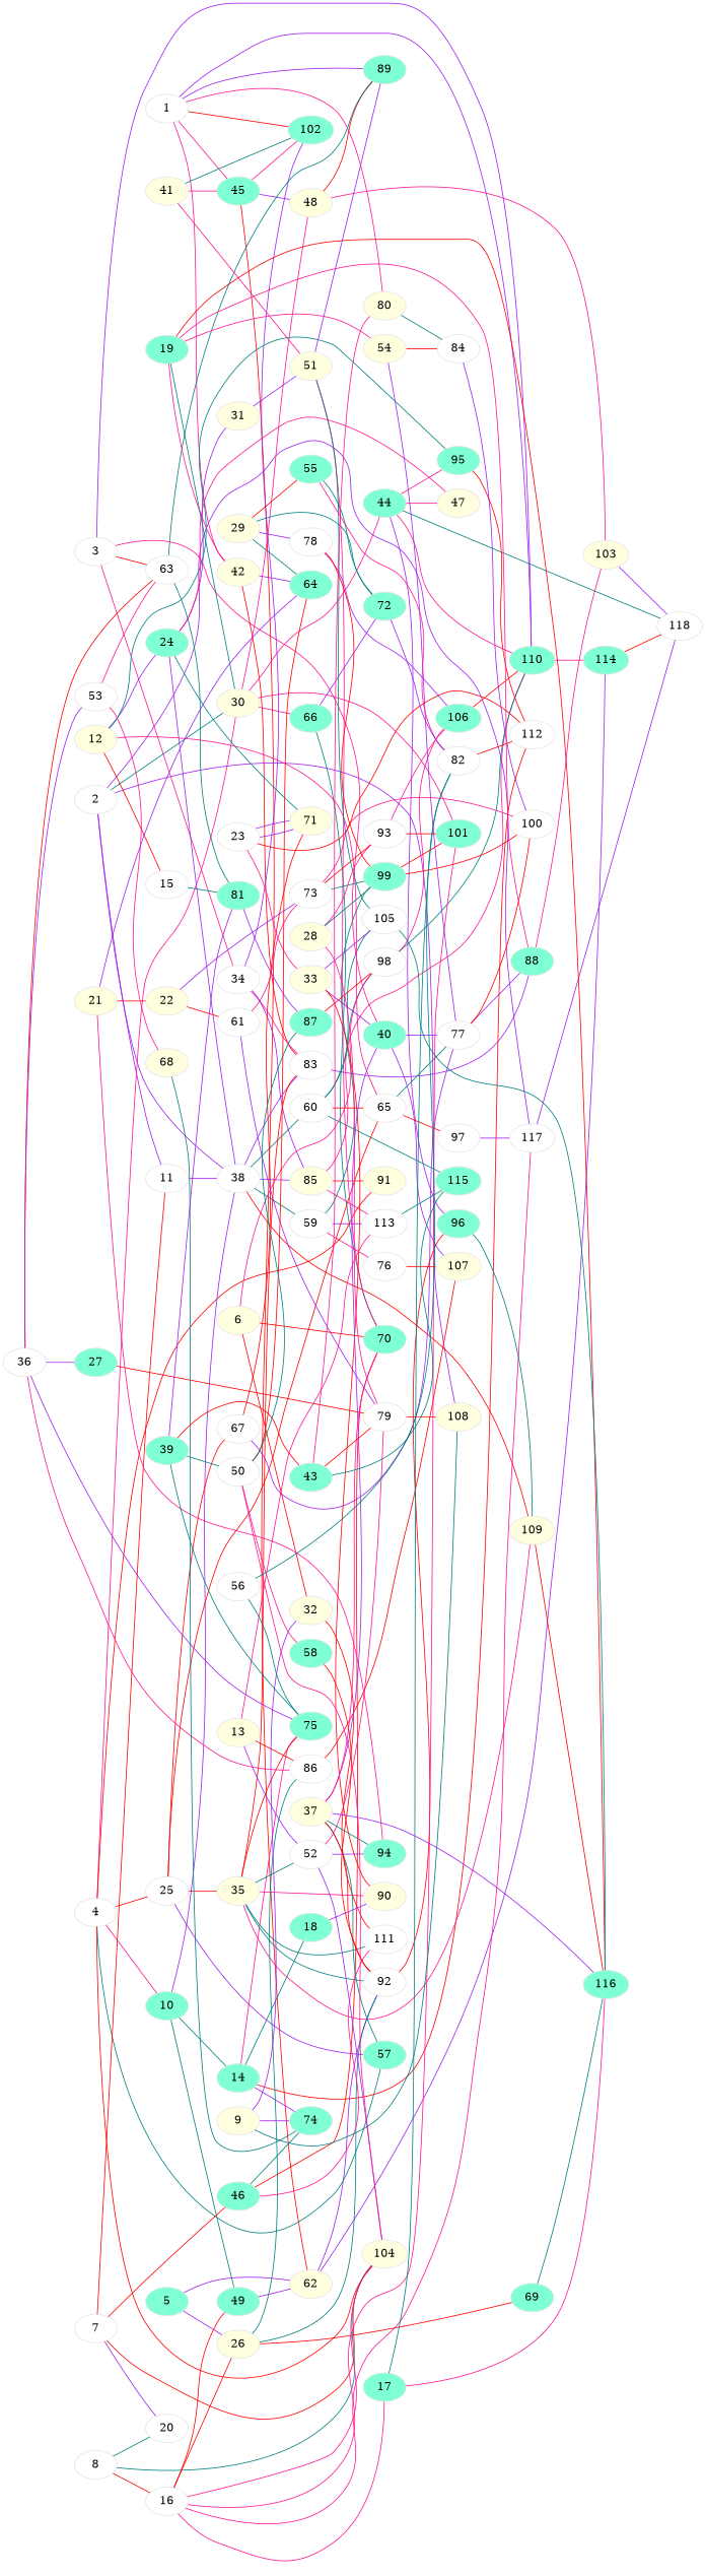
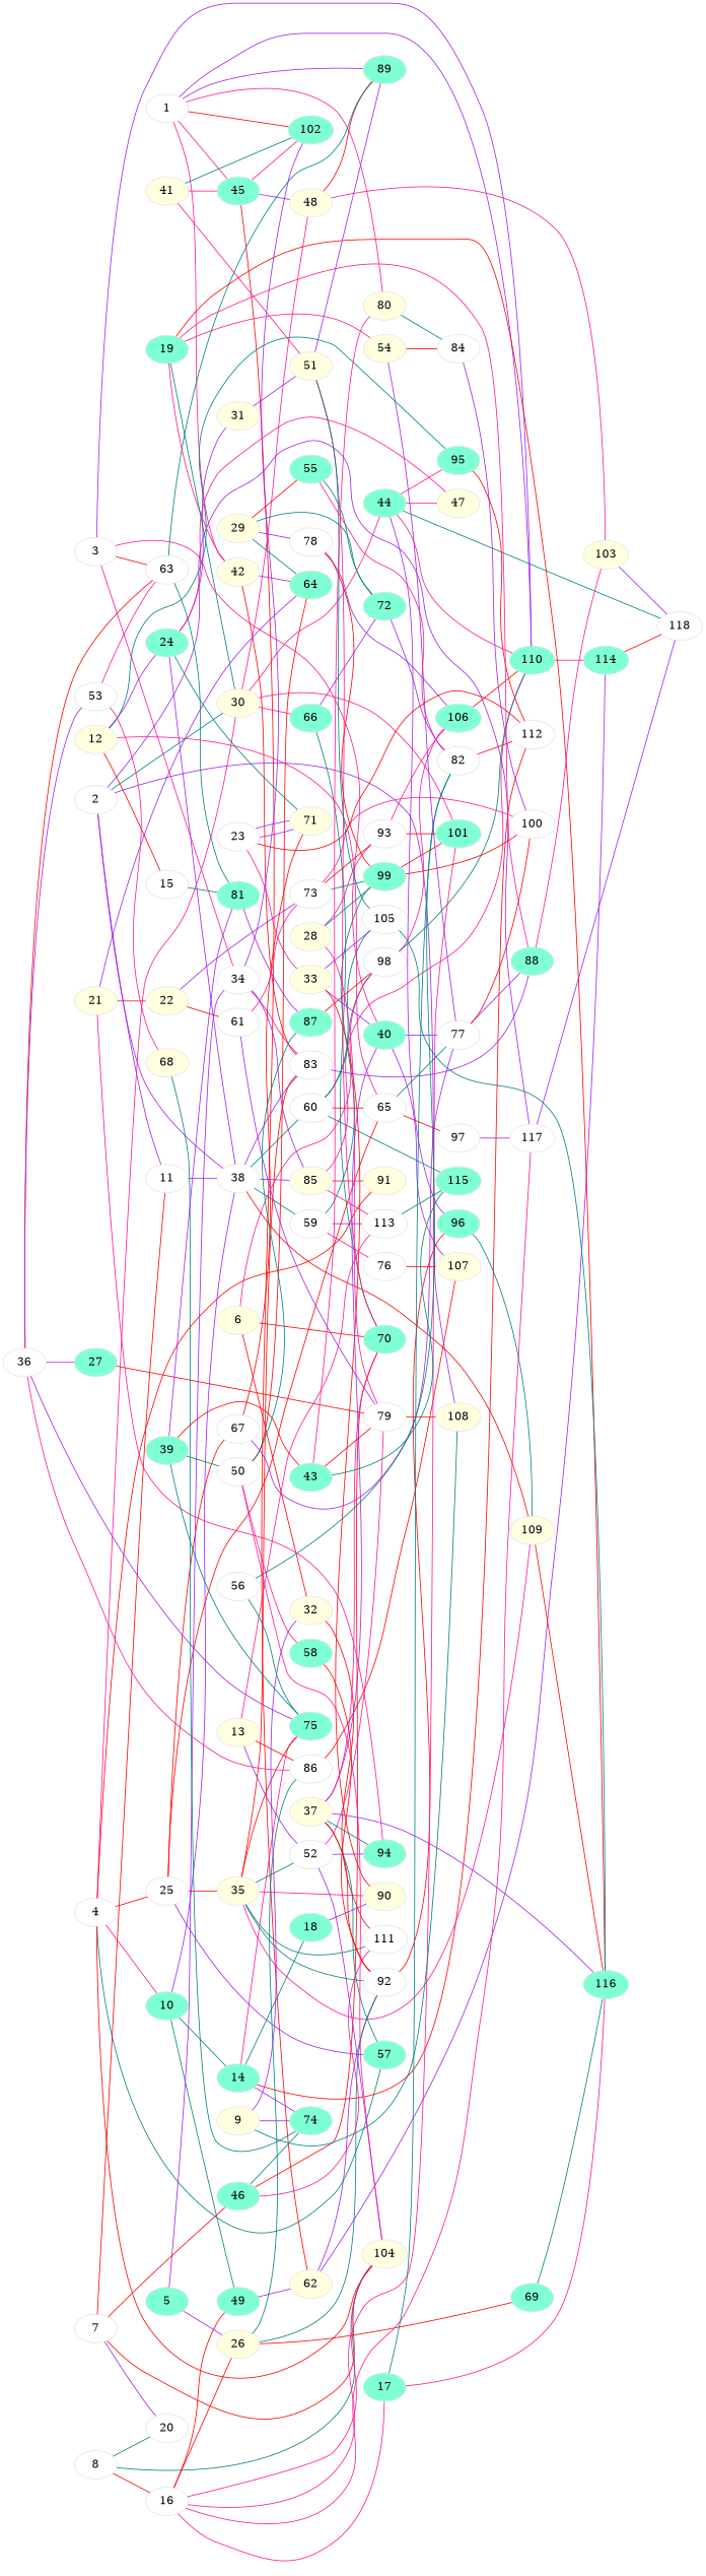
  graph {
    rankdir=LR
    node [color=gray90 fillcolor=white style=filled]
    edge [color=purple]
    42 [fillcolor=lightyellow]
    1
    45 [fillcolor=aquamarine]
    80 [fillcolor=lightyellow]
    89 [fillcolor=aquamarine]
    102 [fillcolor=aquamarine]
    110 [fillcolor=aquamarine]
    64 [fillcolor=aquamarine]
    83
    48 [fillcolor=lightyellow]
    62 [fillcolor=lightyellow]
    84
    114 [fillcolor=aquamarine]
    2
    11
    30 [fillcolor=lightyellow]
    38
    108 [fillcolor=lightyellow]
    117
    101 [fillcolor=aquamarine]
    44 [fillcolor=aquamarine]
    66 [fillcolor=aquamarine]
    109 [fillcolor=lightyellow]
    85 [fillcolor=lightyellow]
    59
    60
    118
    3
    34
    40 [fillcolor=aquamarine]
    63
    77
    107 [fillcolor=lightyellow]
    81 [fillcolor=aquamarine]
    4
    10 [fillcolor=aquamarine]
    25
    57 [fillcolor=aquamarine]
    91 [fillcolor=lightyellow]
    104 [fillcolor=lightyellow]
    14 [fillcolor=aquamarine]
    49 [fillcolor=aquamarine]
    65
    35 [fillcolor=lightyellow]
    67
    5 [fillcolor=aquamarine]
    26 [fillcolor=lightyellow]
    86
    69 [fillcolor=aquamarine]
    92
    6 [fillcolor=lightyellow]
    32 [fillcolor=lightyellow]
    70 [fillcolor=aquamarine]
    98
    111
    106 [fillcolor=aquamarine]
    7
    20
    46 [fillcolor=aquamarine]
    74 [fillcolor=aquamarine]
    8
    16
    17 [fillcolor=aquamarine]
    9 [fillcolor=lightyellow]
    18 [fillcolor=aquamarine]
    75 [fillcolor=aquamarine]
    112
    12 [fillcolor=lightyellow]
    15
    24 [fillcolor=aquamarine]
    95 [fillcolor=aquamarine]
    71 [fillcolor=lightyellow]
    31 [fillcolor=lightyellow]
    47 [fillcolor=lightyellow]
    27 [fillcolor=aquamarine]
    79
    97
    13 [fillcolor=lightyellow]
    52
    113
    94 [fillcolor=aquamarine]
    115 [fillcolor=aquamarine]
    90 [fillcolor=lightyellow]
    87 [fillcolor=aquamarine]
    82
    116 [fillcolor=aquamarine]
    19 [fillcolor=aquamarine]
    54 [fillcolor=lightyellow]
    88 [fillcolor=aquamarine]
    103 [fillcolor=lightyellow]
    21 [fillcolor=lightyellow]
    22 [fillcolor=lightyellow]
    61
    73
    93
    99 [fillcolor=aquamarine]
    100
    23
    33 [fillcolor=lightyellow]
    105
    51 [fillcolor=lightyellow]
    96 [fillcolor=aquamarine]
    28 [fillcolor=lightyellow]
    29 [fillcolor=lightyellow]
    55 [fillcolor=aquamarine]
    72 [fillcolor=aquamarine]
    78
    36
    53
    68 [fillcolor=lightyellow]
    37 [fillcolor=lightyellow]
    76
    39 [fillcolor=aquamarine]
    43 [fillcolor=aquamarine]
    50
    58 [fillcolor=aquamarine]
    41 [fillcolor=lightyellow]
    56
    42 -- 64
    42 -- 83 [color=red]
    1 -- 42 [color=deeppink]
    1 -- 45 [color=deeppink]
    1 -- 80 [color=deeppink]
    1 -- 89
    1 -- 102 [color=red]
    1 -- 110
    45 -- 102 [color=deeppink]
    45 -- 48
    45 -- 62 [color=red]
    80 -- 84 [color=teal]
    110 -- 114 [color=deeppink]
    83 -- 88
    48 -- 89 [color=red]
    48 -- 103 [color=deeppink]
    62 -- 114
    62 -- 92
    84 -- 100
    114 -- 118 [color=red]
    2 -- 11
    2 -- 30 [color=teal]
    2 -- 38
    2 -- 108
    2 -- 117
    11 -- 38
    30 -- 48 [color=deeppink]
    30 -- 101 [color=deeppink]
    30 -- 44 [color=deeppink]
    30 -- 66 [color=deeppink]
    38 -- 83
    38 -- 109 [color=red]
    38 -- 85
    38 -- 59 [color=teal]
    38 -- 60 [color=teal]
    117 -- 118
    44 -- 110 [color=deeppink]
    44 -- 118 [color=teal]
    44 -- 95 [color=deeppink]
    44 -- 47 [color=deeppink]
    44 -- 96
    66 -- 70 [color=teal]
    66 -- 72
    109 -- 116 [color=red]
    85 -- 110 [color=deeppink]
    85 -- 91 [color=red]
    85 -- 113 [color=deeppink]
    59 -- 113
    59 -- 99 [color=teal]
    59 -- 76 [color=deeppink]
    60 -- 65 [color=red]
    60 -- 98 [color=teal]
    60 -- 115 [color=teal]
    60 -- 105 [color=teal]
    3 -- 110
    3 -- 34 [color=deeppink]
    3 -- 40 [color=deeppink]
    3 -- 63 [color=red]
    34 -- 102
    34 -- 83 [color=deeppink]
    34 -- 85
    40 -- 77
    40 -- 107
    63 -- 89 [color=teal]
    63 -- 81 [color=teal]
    77 -- 88
    77 -- 100 [color=red]
    81 -- 87
    4 -- 30 [color=deeppink]
    4 -- 10 [color=deeppink]
    4 -- 25 [color=red]
    4 -- 57 [color=teal]
    4 -- 91 [color=red]
    4 -- 104 [color=red]
    10 -- 38
    10 -- 14 [color=teal]
    10 -- 49 [color=teal]
    25 -- 57
    25 -- 65 [color=red]
    25 -- 35 [color=red]
    25 -- 67 [color=red]
    14 -- 74
    14 -- 18 [color=teal]
    14 -- 75 [color=deeppink]
    14 -- 112 [color=red]
    49 -- 62
    65 -- 77 [color=teal]
    65 -- 97 [color=red]
    35 -- 83 [color=red]
    35 -- 109 [color=deeppink]
    35 -- 92 [color=teal]
    35 -- 111 [color=teal]
    35 -- 75 [color=red]
    35 -- 52 [color=teal]
    35 -- 90 [color=deeppink]
    67 -- 77
    67 -- 71 [color=red]
-   5 -- 62
+   5 -- 34
    5 -- 26
    26 -- 86 [color=teal]
    26 -- 69 [color=red]
    26 -- 92 [color=teal]
    86 -- 107 [color=red]
    69 -- 116 [color=teal]
    92 -- 96 [color=red]
    6 -- 32 [color=red]
    6 -- 70 [color=red]
    6 -- 98 [color=deeppink]
    32 -- 111 [color=red]
    98 -- 110 [color=teal]
    98 -- 106 [color=deeppink]
    106 -- 110 [color=red]
    7 -- 11 [color=red]
    7 -- 104 [color=red]
    7 -- 20
    7 -- 46 [color=red]
    46 -- 70 [color=red]
    46 -- 111 [color=deeppink]
    46 -- 74 [color=teal]
    8 -- 104 [color=teal]
    8 -- 20 [color=teal]
    8 -- 16 [color=red]
    16 -- 117 [color=deeppink]
    16 -- 101 [color=deeppink]
    16 -- 104 [color=deeppink]
    16 -- 49 [color=red]
    16 -- 26 [color=red]
    16 -- 17 [color=deeppink]
    17 -- 82 [color=teal]
    17 -- 116 [color=deeppink]
    9 -- 108 [color=teal]
    9 -- 32
    9 -- 74
    18 -- 90
    12 -- 65 [color=deeppink]
    12 -- 15 [color=red]
    12 -- 24
    12 -- 95 [color=teal]
    15 -- 81 [color=teal]
    24 -- 38
    24 -- 71 [color=teal]
    24 -- 31
    24 -- 47 [color=deeppink]
    95 -- 112 [color=red]
    31 -- 51
    27 -- 79 [color=red]
    79 -- 108 [color=red]
    97 -- 117
    13 -- 86 [color=red]
    13 -- 52
    13 -- 113 [color=deeppink]
    52 -- 104
    52 -- 79 [color=deeppink]
    52 -- 94
    113 -- 115 [color=teal]
    87 -- 98 [color=red]
    82 -- 112 [color=red]
    19 -- 42 [color=deeppink]
    19 -- 30 [color=teal]
    19 -- 116 [color=red]
    19 -- 54 [color=deeppink]
    19 -- 88 [color=deeppink]
    54 -- 84 [color=red]
    54 -- 77
    88 -- 103 [color=deeppink]
    103 -- 118
    21 -- 64
    21 -- 94 [color=deeppink]
    21 -- 22 [color=red]
    22 -- 61 [color=red]
    22 -- 73
    61 -- 79
    61 -- 73 [color=deeppink]
    73 -- 93 [color=red]
    73 -- 99 [color=teal]
    73 -- 100 [color=deeppink]
    93 -- 101 [color=red]
    93 -- 106 [color=deeppink]
    99 -- 101 [color=red]
    99 -- 100 [color=red]
    23 -- 112 [color=red]
    23 -- 71
    23 -- 71
    23 -- 33 [color=deeppink]
    33 -- 40
    33 -- 90 [color=red]
    33 -- 105
    105 -- 116 [color=teal]
    51 -- 89
    51 -- 70 [color=deeppink]
    51 -- 105 [color=teal]
    96 -- 109 [color=teal]
    28 -- 79 [color=deeppink]
    28 -- 93 [color=deeppink]
    28 -- 99 [color=teal]
    29 -- 64 [color=teal]
    29 -- 55 [color=red]
    29 -- 72 [color=teal]
    29 -- 78
    55 -- 82 [color=deeppink]
    55 -- 72 [color=teal]
    72 -- 82
    78 -- 106
    78 -- 99 [color=red]
    36 -- 63 [color=red]
    36 -- 86 [color=deeppink]
    36 -- 75
    36 -- 27
    36 -- 53
    53 -- 63 [color=deeppink]
    53 -- 68 [color=deeppink]
    68 -- 74 [color=teal]
    37 -- 40
    37 -- 57 [color=teal]
    37 -- 92 [color=red]
    37 -- 70 [color=deeppink]
    37 -- 94 [color=teal]
    37 -- 116
    76 -- 107 [color=red]
    39 -- 81
    39 -- 75 [color=teal]
    39 -- 43 [color=red]
    39 -- 50 [color=teal]
    43 -- 80 [color=deeppink]
    43 -- 79 [color=red]
    43 -- 115 [color=teal]
    50 -- 64 [color=red]
    50 -- 104 [color=deeppink]
    50 -- 87 [color=teal]
    50 -- 58 [color=deeppink]
    58 -- 92 [color=red]
    41 -- 45 [color=deeppink]
    41 -- 102 [color=teal]
    41 -- 51 [color=deeppink]
    56 -- 75 [color=teal]
    56 -- 82 [color=teal]
  }
